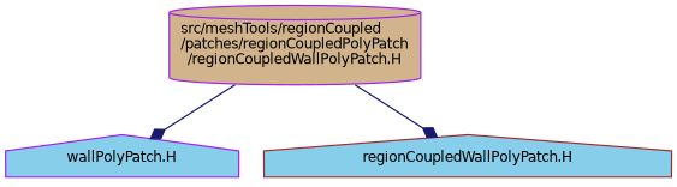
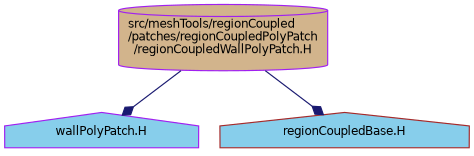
  digraph {
    node [color=purple fillcolor=skyblue fontname=Helvetica fontsize=10 shape=house style=filled]
    edge [color=midnightblue fontname=Helvetica fontsize=10 labelfontname=Helvetica labelfontsize=10 style=solid arrowhead=diamond]
    n1 [fillcolor=tan fontcolor=black height=0.2 label="src/meshTools/regionCoupled\l/patches/regionCoupledPolyPatch\l/regionCoupledWallPolyPatch.H" shape=cylinder width=0.4]
    n2 [height=0.2 label="wallPolyPatch.H" width=0.4]
-   n3 [color=brown height=0.2 label="regionCoupledWallPolyPatch.H" width=0.4]
+   n3 [color=brown height=0.2 label="regionCoupledBase.H" width=0.4]
    n1 -> n2
    n1 -> n3
  }
